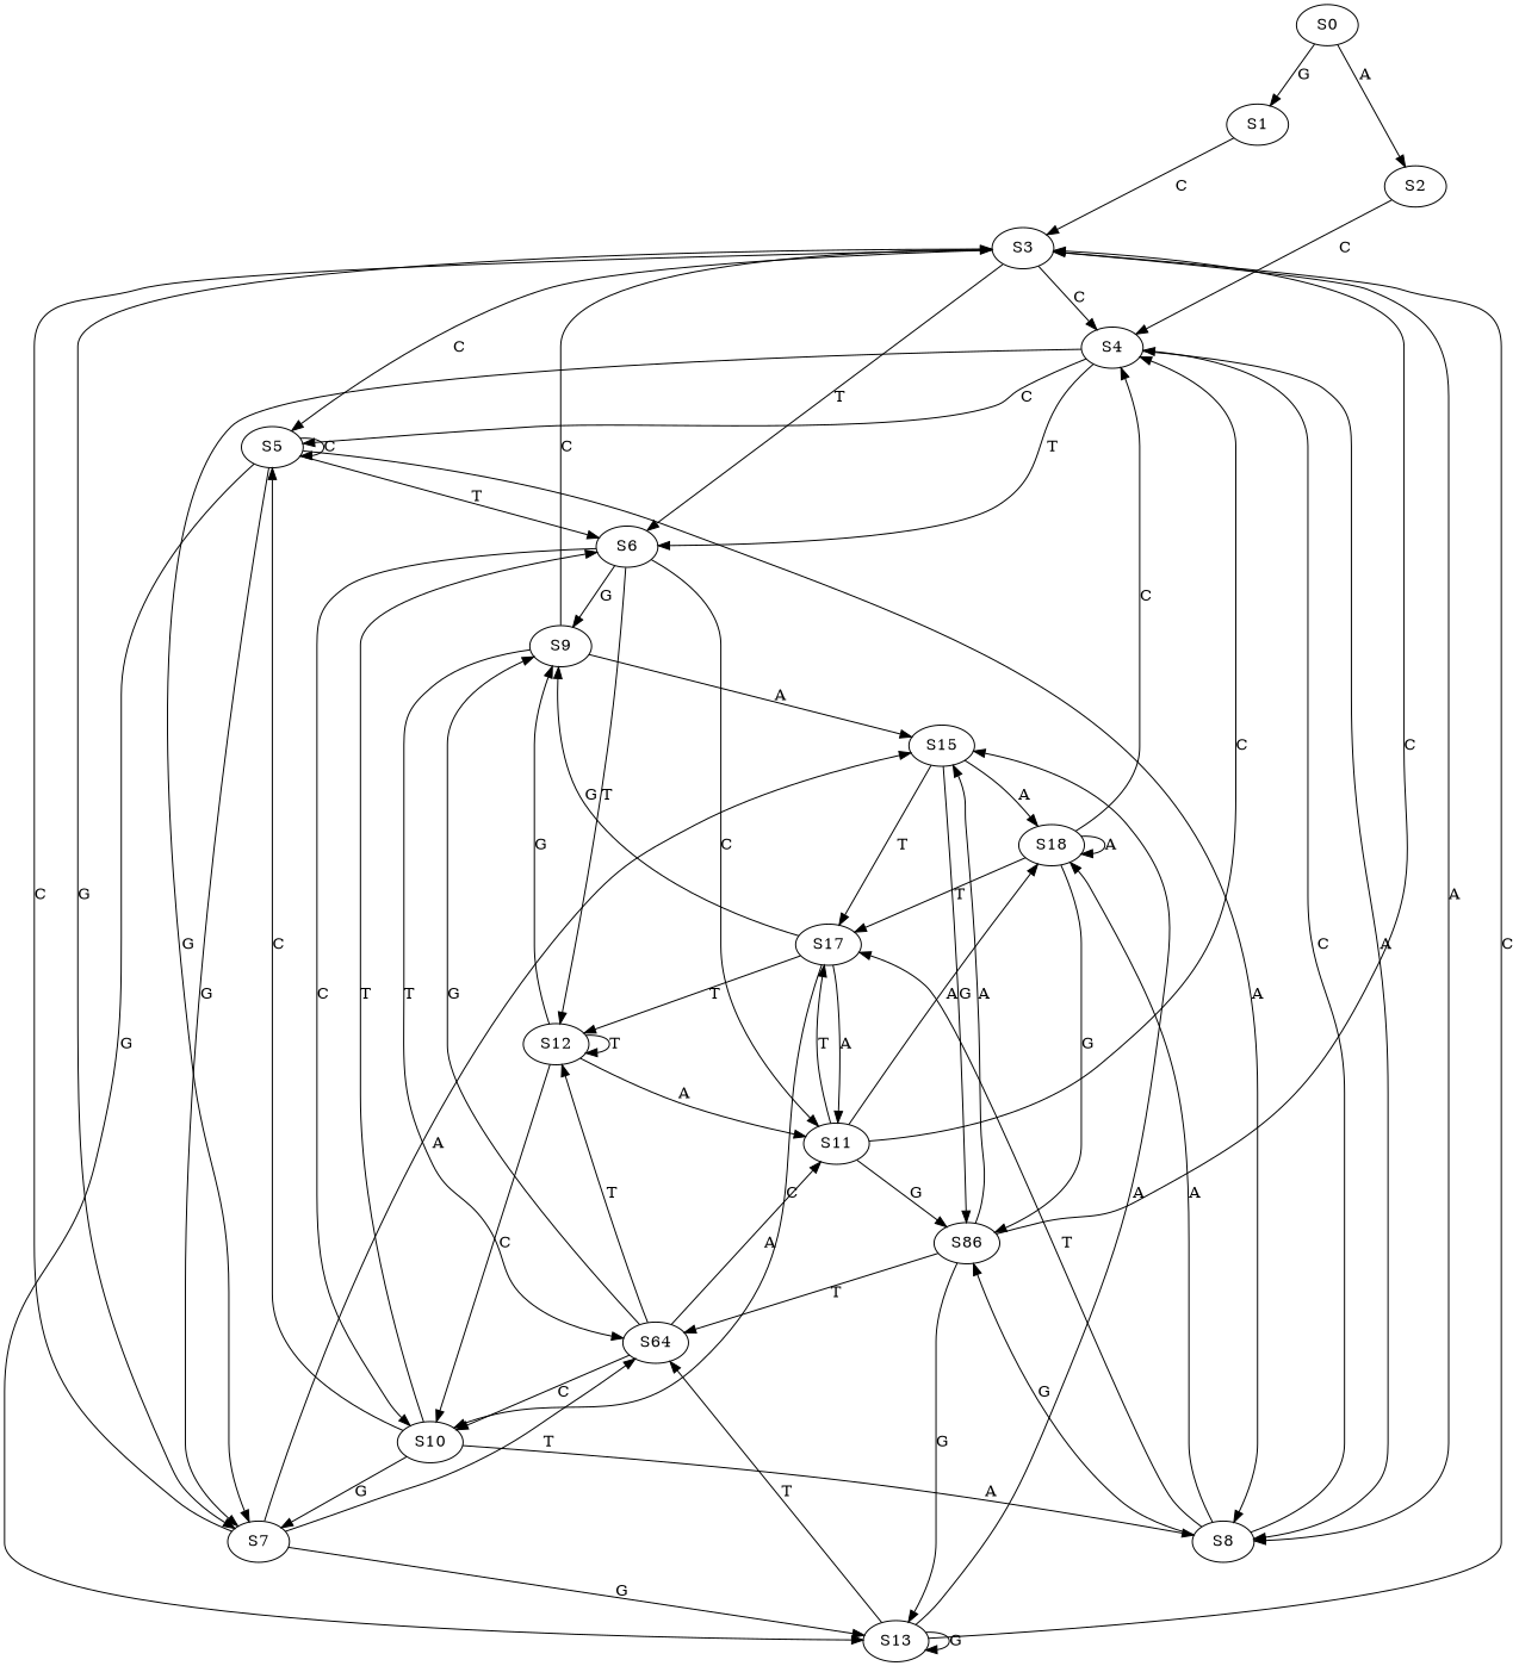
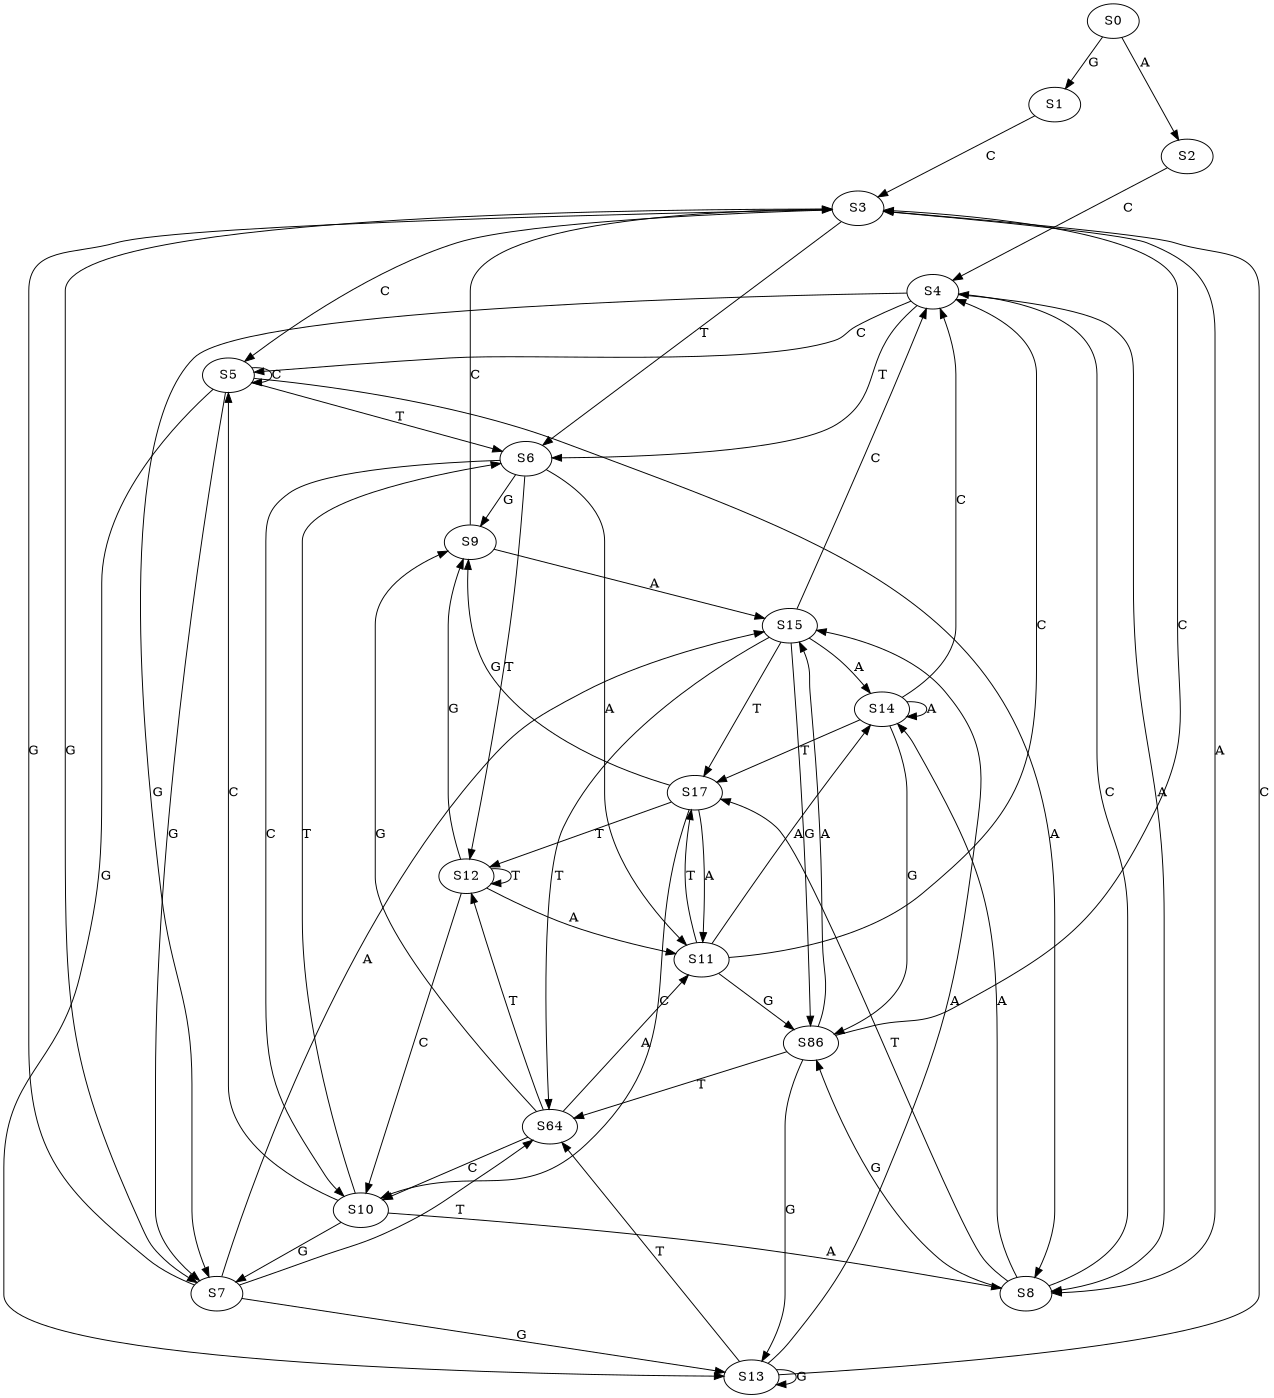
  strict digraph {
    S0
    S1
    S2
    S3
    S4
    S5
    S6
    S7
    S8
    S13
    S9
    S10
    S11
    S12
    n15 [label=S64]
    S15
    n17 [label=S86]
    S17
-   S18
+   S18 [label=S14]
    S0 -> S1 [label=G]
    S0 -> S2 [label=A]
    S1 -> S3 [label=C]
    S2 -> S4 [label=C]
    S3 -> S5 [label=C]
    S3 -> S6 [label=T]
    S3 -> S7 [label=G]
    S3 -> S8 [label=A]
    S4 -> S5 [label=C]
    S4 -> S6 [label=T]
    S4 -> S7 [label=G]
    S4 -> S8 [label=A]
    S5 -> S5 [label=C]
    S5 -> S6 [label=T]
    S5 -> S7 [label=G]
    S5 -> S8 [label=A]
    S5 -> S13 [label=G]
    S6 -> S9 [label=G]
    S6 -> S10 [label=C]
-   S6 -> S11 [label=C]
+   S6 -> S11 [label=A]
    S6 -> S12 [label=T]
-   S7 -> S3 [label=C]
+   S7 -> S3 [label=G]
    S7 -> S13 [label=G]
    S7 -> n15 [label=T]
    S7 -> S15 [label=A]
    S8 -> S4 [label=C]
    S8 -> n17 [label=G]
    S8 -> S17 [label=T]
    S8 -> S18 [label=A]
    S13 -> S3 [label=C]
    S13 -> S13 [label=G]
    S13 -> n15 [label=T]
    S13 -> S15 [label=A]
    S9 -> S3 [label=C]
-   S9 -> n15 [label=T]
+   S15 -> n15 [label=T]
    S9 -> S15 [label=A]
    S10 -> S5 [label=C]
    S10 -> S6 [label=T]
    S10 -> S7 [label=G]
    S10 -> S8 [label=A]
    S11 -> S4 [label=C]
    S11 -> n17 [label=G]
    S11 -> S17 [label=T]
    S11 -> S18 [label=A]
    S12 -> S9 [label=G]
    S12 -> S10 [label=C]
    S12 -> S11 [label=A]
    S12 -> S12 [label=T]
    n15 -> S9 [label=G]
    n15 -> S10 [label=C]
    n15 -> S11 [label=A]
    n15 -> S12 [label=T]
-   S3 -> S4 [label=C]
+   S15 -> S4 [label=C]
    S15 -> n17 [label=G]
    S15 -> S17 [label=T]
    S15 -> S18 [label=A]
    n17 -> S3 [label=C]
    n17 -> S13 [label=G]
    n17 -> n15 [label=T]
    n17 -> S15 [label=A]
    S17 -> S9 [label=G]
    S17 -> S10 [label=C]
    S17 -> S11 [label=A]
    S17 -> S12 [label=T]
    S18 -> S4 [label=C]
    S18 -> n17 [label=G]
    S18 -> S17 [label=T]
    S18 -> S18 [label=A]
  }
